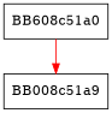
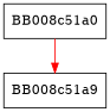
  digraph {
    splines=ortho
    node [shape=box]
-   BB008c51a0 [label=BB608c51a0]
+   BB008c51a0
    BB008c51a9
    BB008c51a0 -> BB008c51a9 [color=red]
  }
